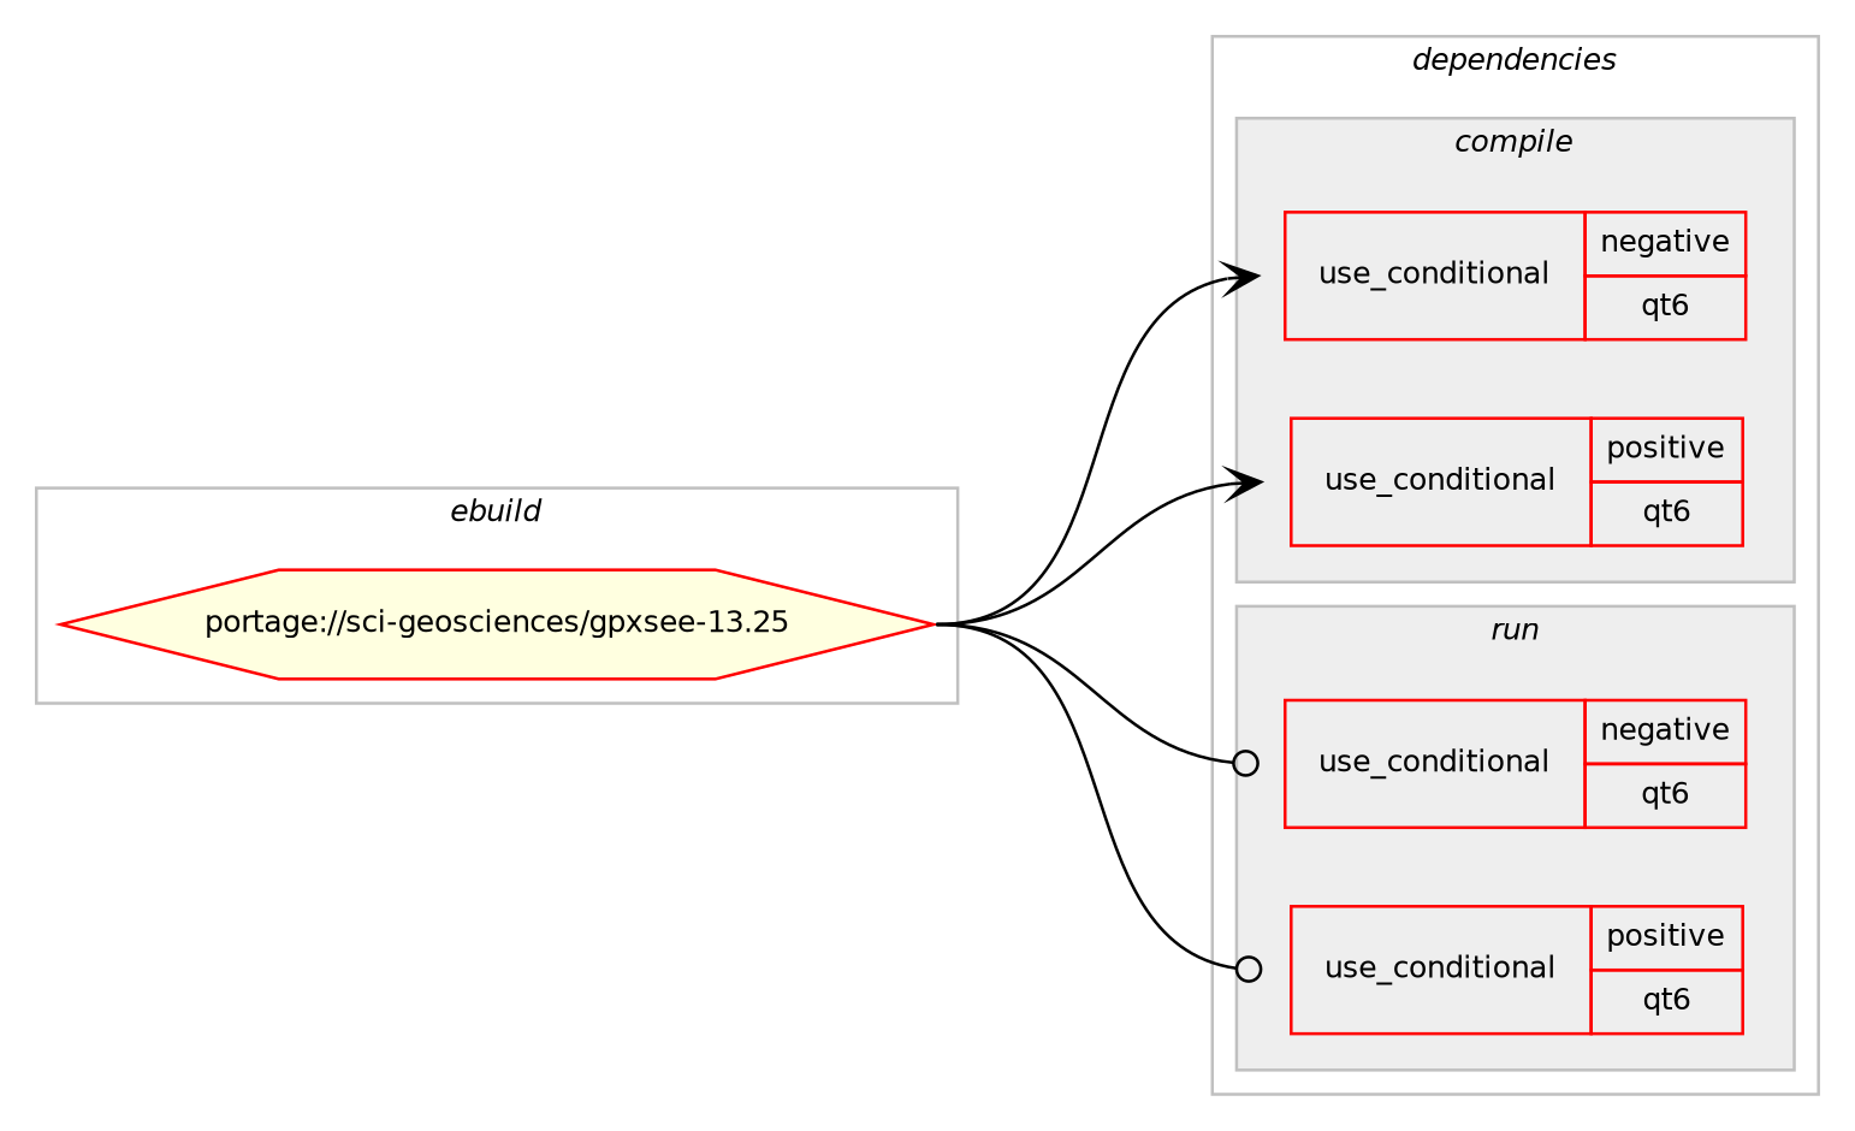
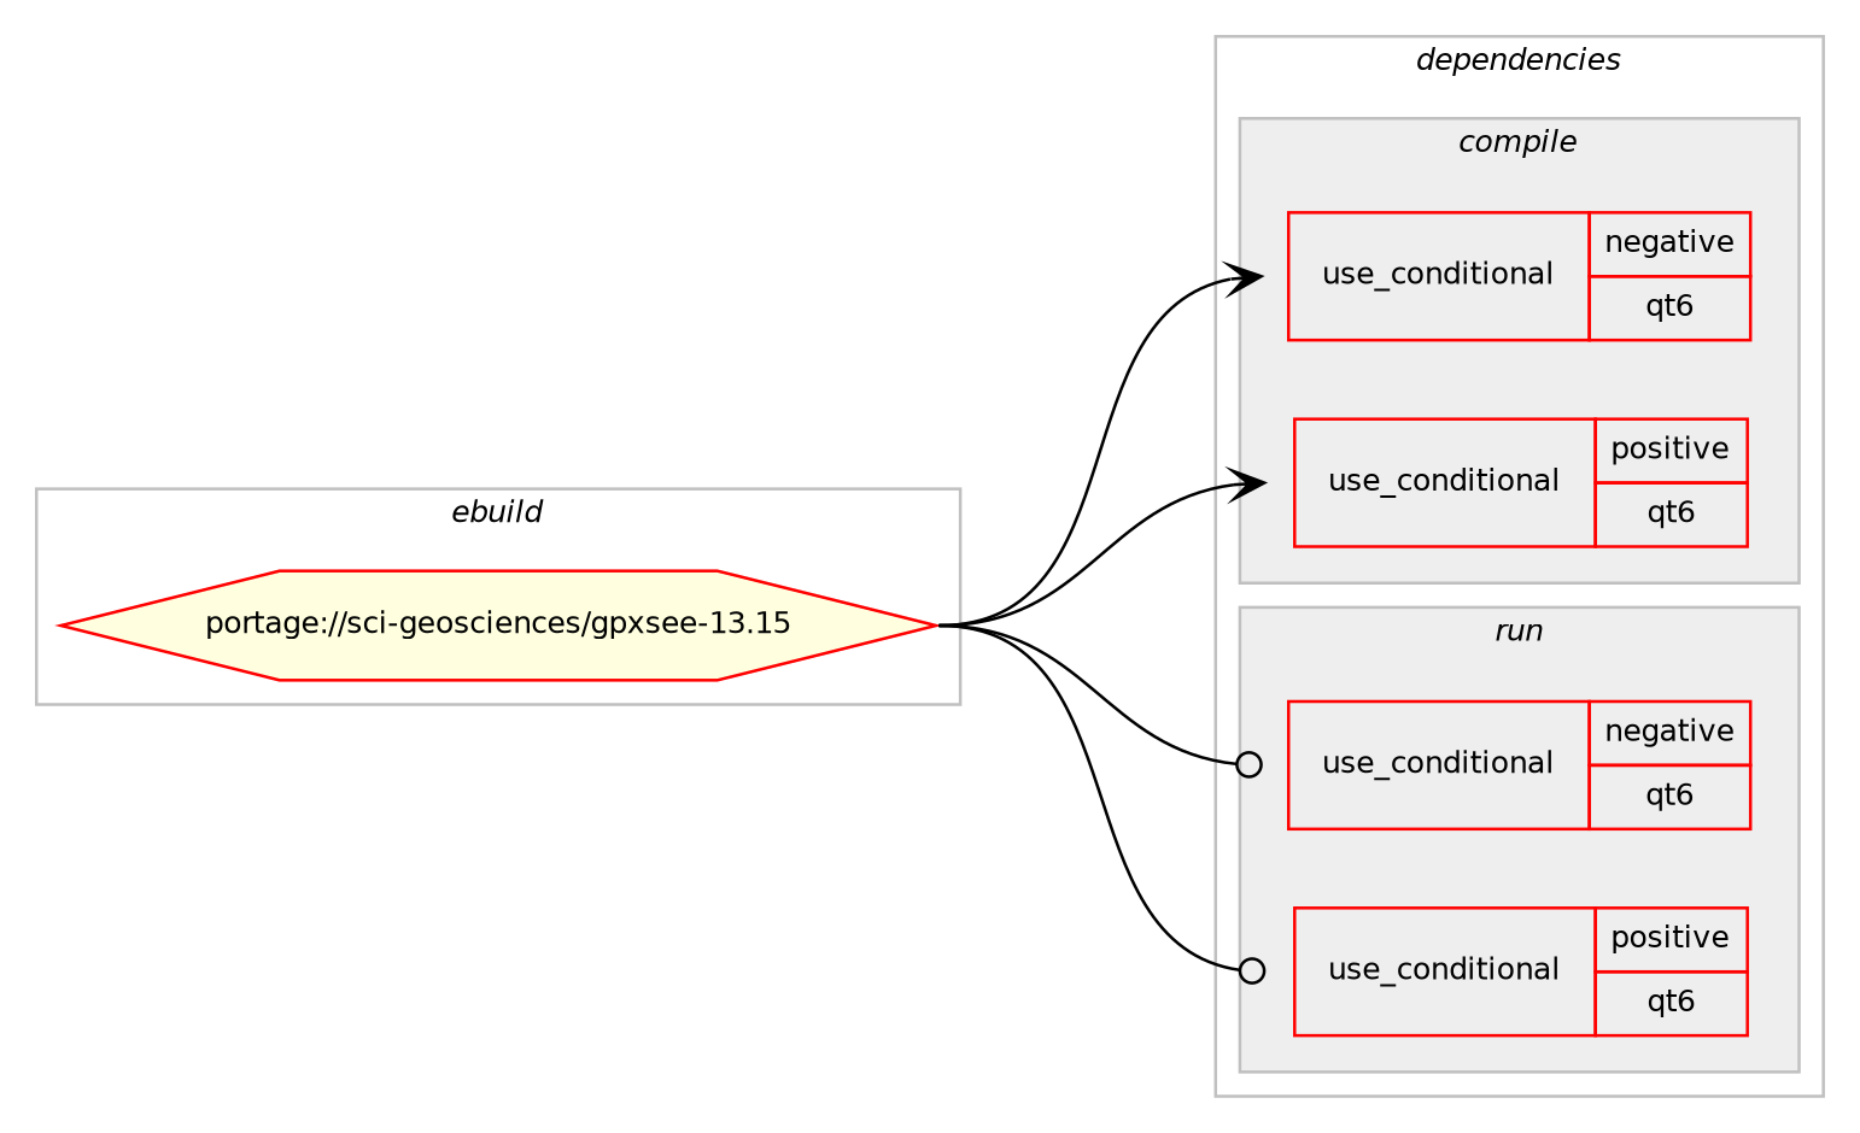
  digraph {
    compound=true
    concentrate=true
    fontname=Helvetica
    fontsize=10
    newrank=true
    rankdir=LR
    ranksep=1.5
    node [color=red fontname=Helvetica fontsize=10 shape=none]
    edge [arrowhead=vee headport=w style=solid tailport=e weight=20]
-   n1 [label="portage://sci-geosciences/gpxsee-13.25" width=4 style=filled fillcolor=lightyellow shape=hexagon]
+   n1 [label="portage://sci-geosciences/gpxsee-13.15" width=4 style=filled fillcolor=lightyellow shape=hexagon]
    n2 [label=<<TABLE BORDER="0" CELLBORDER="1" CELLSPACING="0" CELLPADDING="4"><TR><TD ROWSPAN="3" CELLPADDING="10">use_conditional</TD></TR><TR><TD>negative</TD></TR><TR><TD>qt6</TD></TR></TABLE>>]
    n3 [label=<<TABLE BORDER="0" CELLBORDER="1" CELLSPACING="0" CELLPADDING="4"><TR><TD ROWSPAN="3" CELLPADDING="10">use_conditional</TD></TR><TR><TD>positive</TD></TR><TR><TD>qt6</TD></TR></TABLE>>]
    n4 [label=<<TABLE BORDER="0" CELLBORDER="1" CELLSPACING="0" CELLPADDING="4"><TR><TD ROWSPAN="3" CELLPADDING="10">use_conditional</TD></TR><TR><TD>negative</TD></TR><TR><TD>qt6</TD></TR></TABLE>>]
    n5 [label=<<TABLE BORDER="0" CELLBORDER="1" CELLSPACING="0" CELLPADDING="4"><TR><TD ROWSPAN="3" CELLPADDING="10">use_conditional</TD></TR><TR><TD>positive</TD></TR><TR><TD>qt6</TD></TR></TABLE>>]
    subgraph cluster_1 {
      color=gray
      label=<<i>ebuild</i>>
      rank=same
      n1
    }
    subgraph cluster_2 {
      color=gray
      label=<<i>dependencies</i>>
      subgraph cluster_3 {
        color=gray
        fillcolor="#eeeeee"
        label=<<i>compile</i>>
        style=filled
        subgraph sub_4 {
          color=gray
          fillcolor="#eeeeee"
          label=<<i>compile</i>>
          style=filled
          n2
        }
        subgraph sub_5 {
          color=gray
          fillcolor="#eeeeee"
          label=<<i>compile</i>>
          style=filled
          n3
        }
      }
      subgraph cluster_6 {
        color=gray
        fillcolor="#eeeeee"
        label=<<i>compile and run</i>>
        style=filled
      }
      subgraph cluster_7 {
        color=gray
        fillcolor="#eeeeee"
        label=<<i>run</i>>
        style=filled
        subgraph sub_8 {
          color=gray
          fillcolor="#eeeeee"
          label=<<i>run</i>>
          style=filled
          n4
        }
        subgraph sub_9 {
          color=gray
          fillcolor="#eeeeee"
          label=<<i>run</i>>
          style=filled
          n5
        }
      }
    }
    subgraph cluster_10 {
      color=gray
      label=<<i>candidates</i>>
      rank=same
    }
    n1 -> n2
    n1 -> n3
    n1 -> n4 [arrowhead=odot]
    n1 -> n5 [arrowhead=odot]
  }
